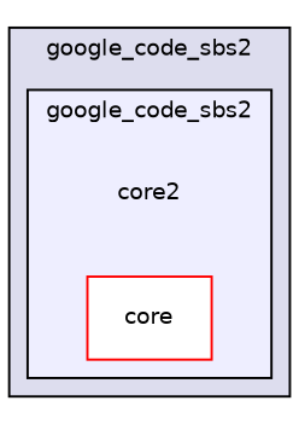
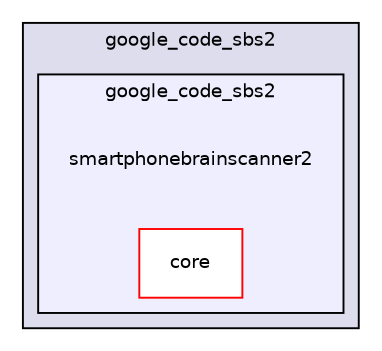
  digraph {
    compound=true
    rankdir=LR
    fontname="DejaVu Sans"
    node [fontname="DejaVu Sans" fontsize=10]
-   n1 [label=core2 shape=plaintext]
+   n1 [label=smartphonebrainscanner2 shape=plaintext]
    n2 [color=red fillcolor=white label=core shape=box style=filled]
    subgraph cluster_1 {
      bgcolor="#ddddee"
      fontsize=10
      label=google_code_sbs2
      pencolor=black
      subgraph cluster_2 {
        bgcolor="#eeeeff"
        fontsize=10
        pencolor=black
        n1
        n2
      }
    }
  }
